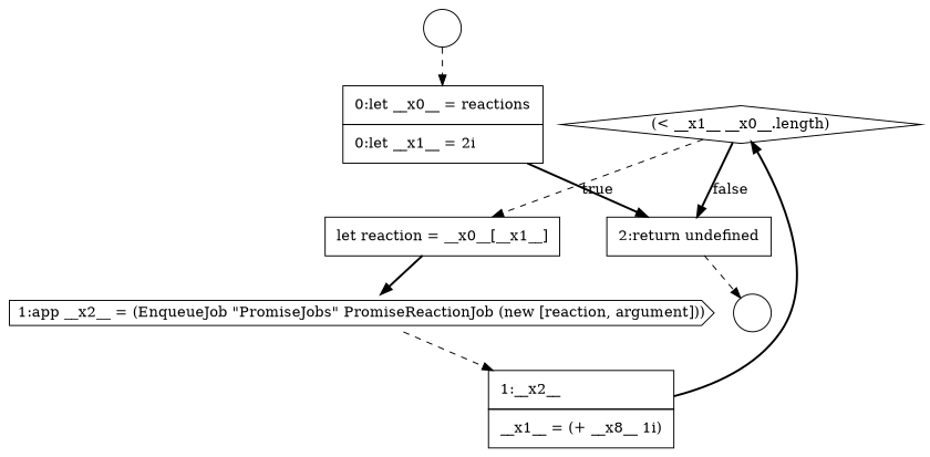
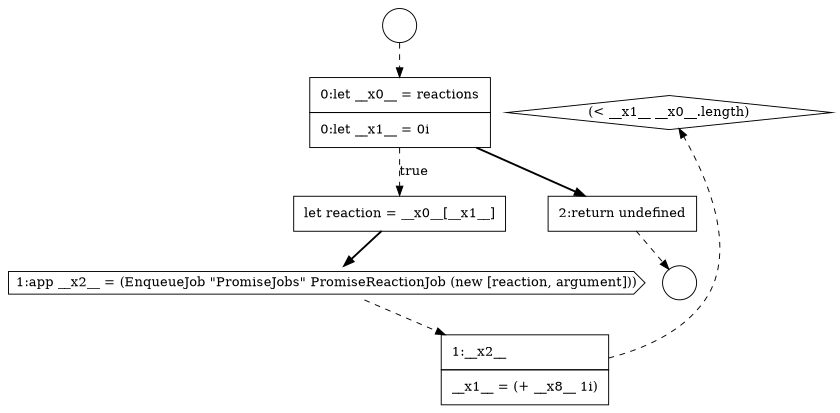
  digraph {
    node [color=black fillcolor=white shape=none style=filled]
    edge [color=black style=dashed]
    n1 [label=" " shape=circle]
    n2 [label=<<font color="black">1:app __x2__ = (EnqueueJob &quot;PromiseJobs&quot; PromiseReactionJob (new [reaction, argument]))</font>> shape=cds]
    n3 [label=<<font color="black">     <table border="0" cellborder="1" cellspacing="0" cellpadding="10">       <tr><td align="left">1:__x2__</td></tr>       <tr><td align="left">__x1__ = (+ __x8__ 1i)</td></tr>     </table>   </font>> margin=0]
    n4 [label=<<font color="black">(&lt; __x1__ __x0__.length)</font>> shape=diamond]
    n5 [label=<<font color="black">     <table border="0" cellborder="1" cellspacing="0" cellpadding="10">       <tr><td align="left">let reaction = __x0__[__x1__]</td></tr>     </table>   </font>> margin=0]
    n6 [label=<<font color="black">     <table border="0" cellborder="1" cellspacing="0" cellpadding="10">       <tr><td align="left">2:return undefined</td></tr>     </table>   </font>> margin=0]
    n7 [label=" " shape=circle]
-   n8 [label=<<font color="black">     <table border="0" cellborder="1" cellspacing="0" cellpadding="10">       <tr><td align="left">0:let __x0__ = reactions</td></tr>       <tr><td align="left">0:let __x1__ = 2i</td></tr>     </table>   </font>> margin=0]
+   n8 [label=<<font color="black">     <table border="0" cellborder="1" cellspacing="0" cellpadding="10">       <tr><td align="left">0:let __x0__ = reactions</td></tr>       <tr><td align="left">0:let __x1__ = 0i</td></tr>     </table>   </font>> margin=0]
    n2 -> n3
-   n3 -> n4 [style=bold]
-   n4 -> n5 [label=<<font color="black">true</font>>]
-   n4 -> n6 [label=<<font color="black">false</font>> style=bold]
+   n3 -> n4
+   n8 -> n5 [label=<<font color="black">true</font>>]
    n5 -> n2 [style=bold]
    n6 -> n1
    n7 -> n8
    n8 -> n6 [style=bold]
  }
